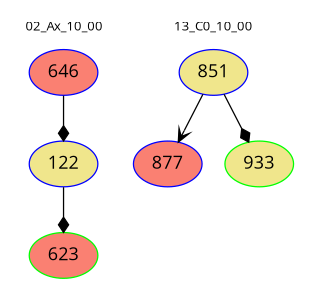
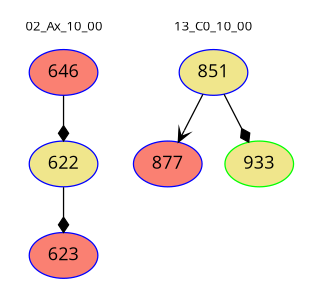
  digraph {
    fontname="Open Sans"
    node [color=blue fillcolor=khaki fontname="Open Sans" style=filled]
    edge [arrowhead=diamond color=black fontname="Open Sans"]
-   n1 [label=122]
+   n1 [label=622]
    n2 [fillcolor=salmon label=646]
-   n3 [color=green fillcolor=salmon label=623]
+   n3 [fillcolor=salmon label=623]
    n4 [label=851]
    n5 [fillcolor=salmon label=877]
    n6 [color=green label=933]
    subgraph cluster_1 {
      color=white
      fontsize=10
      label="02_Ax_10_00"
      n1
      n2
      n3
    }
    subgraph cluster_2 {
      color=white
      fontsize=10
      label="13_C0_10_00"
      n4
      n5
      n6
    }
    n1 -> n3
    n2 -> n1
    n4 -> n5 [arrowhead=vee]
    n4 -> n6
  }
